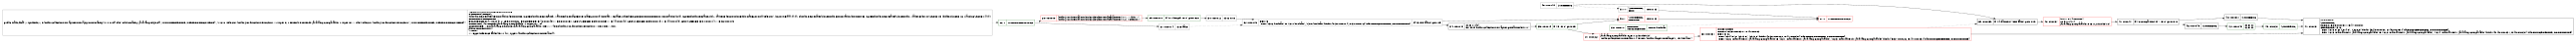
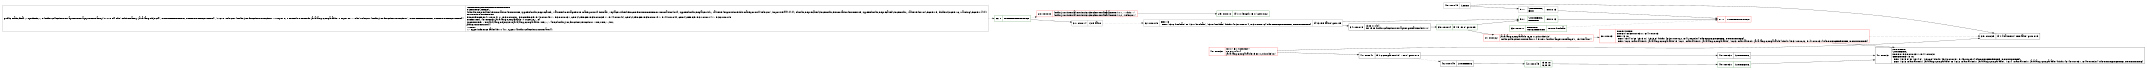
  digraph {
    rankdir=LR
    node [color=darkgreen shape=record]
    edge [style=solid]
    n1 [label="{26\:\ ?|MTH_ENTER_BLOCK\l}"]
    n2 [color=red label="{28\:\ 0x0000|kotlin.jvm.internal.Intrinsics.checkNotNullParameter(r11, \"\<this\>\")\lkotlin.jvm.internal.Intrinsics.checkNotNullParameter(r12, \"selector\")\l}"]
    n3 [color=gray40 label="{31\:\ 0x0014|r3 = false\l}"]
    n4 [label="{29\:\ 0x0010|if (r11.length != 0) goto L22\l}"]
-   n5 [color=gray40 label="{30\:\ 0x0012|r3 = true\l}"]
    n6 [color=gray40 label="{32\:\ 0x0015|PHI: r3 \l  PHI: (r3v2 boolean) = (r3v1 boolean), (r3v8 boolean) binds: [B:31:0x0014, B:30:0x0012] A[DONT_GENERATE, DONT_INLINE]\l|if (r3 == false) goto L5\l}"]
    n7 [color=black label="{34\:\ 0x0019|r3 = r11[0]\lint r5 = kotlin.collections.ArraysKt.getLastIndex(r11)\l}"]
-   n8 [color=red label="{50\:\ ?|SYNTHETIC\lRETURN\l|return r3\l}"]
+   n8 [label="{50\:\ ?|SYNTHETIC\lRETURN\l|return r3\l}"]
    n9 [label="{33\:\ 0x0017|RETURN\lORIG_RETURN\l|return boolean\l}"]
    n10 [color=red label="{27\:\ ?|MTH_EXIT_BLOCK\l}"]
    n11 [label="{35\:\ 0x001f|if (r5 != 0) goto L9\l}"]
    n12 [color=red label="{37\:\ 0x0022|java.lang.Comparable r6 = r12.invoke(r3)\lkotlin.collections.IntIterator r4 = new kotlin.ranges.IntRange(1, r5).iterator()\l}"]
    n13 [color=red label="{38\:\ 0x0031|LOOP_START\lLOOP:0: B:38:0x0031\-\>B:47:0x0031\lPHI: r3 r6 \l  PHI: (r3v4 T) = (r3v3 T), (r3v5 T) binds: [B:37:0x0022, B:47:0x0031] A[DONT_GENERATE, DONT_INLINE]\l  PHI: (r6v2 'maxValue$iv' java.lang.Comparable) = (r6v1 'maxValue$iv' java.lang.Comparable), (r6v3 'maxValue$iv' java.lang.Comparable) binds: [B:37:0x0022, B:47:0x0031] A[DONT_GENERATE, DONT_INLINE]\l}"]
    n14 [color=black label="{39\:\ 0x0035|if (r4.hasNext() == false) goto L19\l}"]
    n15 [color=black label="{47\:\ 0x0031|LOOP_END\lSYNTHETIC\lLOOP:0: B:38:0x0031\-\>B:47:0x0031\lGENERATE: r3 r6 \l  PHI: (r3v5 T) = (r3v4 T), (r3v6 T) binds: [B:48:0x0031, B:49:0x0031] A[DONT_GENERATE, DONT_INLINE]\l  PHI: (r6v3 'maxValue$iv' java.lang.Comparable) = (r6v2 'maxValue$iv' java.lang.Comparable), (r6v4 'maxValue$iv' java.lang.Comparable) binds: [B:48:0x0031, B:49:0x0031] A[DONT_GENERATE, DONT_INLINE]\l}"]
    n16 [color=red label="{40\:\ 0x0037|int r7 = r4.nextInt()\lr8 = r11[r7]\ljava.lang.Comparable r9 = r12.invoke(r8)\l}"]
    n17 [color=black label="{41\:\ 0x0047|if (r6.compareTo(r9) \>= 0) goto L18\l}"]
-   n18 [color=gray40 label="{45\:\ 0x004d|SYNTHETIC\l}"]
+   n18 [color=gray40 label="{45\:\ 0x004d|START\l}"]
    n19 [color=gray40 label="{51\:\ ?|SYNTHETIC\lEND\l|return r3\l}"]
    n20 [color=black label="{46\:\ 0x0049|SYNTHETIC\l}"]
    n21 [color=black label="{48\:\ 0x0031|SYNTHETIC\l}"]
    n22 [label="{42\:\ 0x0049|r3 = r8\lr6 = r9\l}"]
    n23 [label="{49\:\ 0x0031|SYNTHETIC\l}"]
    n24 [color=gray40 label="{public static final \/* synthetic *\/ T kotlin.collections.ArraysKt___ArraysJvmKt.maxBy((r11v0 T[] A[D('$this$maxBy' java.lang.Object[]), IMMUTABLE_TYPE, METHOD_ARGUMENT]), (r12v0 'selector' kotlin.jvm.functions.Function1\<? super T, ? extends R extends java.lang.Comparable\<? super R\>\> A[D('selector' kotlin.jvm.functions.Function1), IMMUTABLE_TYPE, METHOD_ARGUMENT]))  | METHOD_CANDIDATE_FOR_INLINE\lUSE_LINES_HINTS\l\{Lkotlin\/Deprecated;=Annotation\{RUNTIME, type=Lkotlin\/Deprecated;, values=\{message=Use maxByOrNull instead., replaceWith=\{ENCODED_ANNOTATION: Annotation\{null, type=Lkotlin\/ReplaceWith;, values=\{expression=this.maxByOrNull(selector), imports=[[]]\}\}\}\}\}, Lkotlin\/DeprecatedSinceKotlin;=Annotation\{RUNTIME, type=Lkotlin\/DeprecatedSinceKotlin;, values=\{errorSince=1.5, hiddenSince=1.6, warningSince=1.4\}\}\}\lINLINE_NOT_NEEDED\lBACK_EDGE: B:41:0x0047 \-\> B:38:0x0031, BACK_EDGE: B:42:0x0049 \-\> B:38:0x0031, CROSS_EDGE: B:39:0x0035 \-\> B:44:0x004d, CROSS_EDGE: B:35:0x001f \-\> B:44:0x004d, CROSS_EDGE: B:31:0x0014 \-\> B:32:0x0015\lTYPE_VARS: [R extends java.lang.Comparable\<? super R\>, T]\lSIGNATURE: \<T:Ljava\/lang\/Object;R::Ljava\/lang\/Comparable\<\-TR;\>;\>([TT;Lkotlin\/jvm\/functions\/Function1\<\-TT;+TR;\>;)TT;\lJadxCommentsAttr\{\l WARN: \l \-\> Type inference failed for: r4v1, types: [kotlin.collections.IntIterator]\}\l}"]
    n1 -> n2 [style=dotted]
    n1 -> n3
    n2 -> n4
    n3 -> n6 [style=dotted]
-   n4 -> n5
-   n5 -> n6
    n6 -> n7
    n6 -> n8
    n7 -> n11
    n8 -> n10
    n9 -> n10 [style=dotted]
    n11 -> n8
    n11 -> n12
    n12 -> n13
    n13 -> n14 [style=dotted]
    n13 -> n15
-   n14 -> n16
+   n16 -> n14
    n16 -> n17
    n17 -> n20 [style=dotted]
    n17 -> n21
    n18 -> n14
-   n18 -> n19 [style=dotted]
+   n18 -> n19
    n19 -> n10
    n20 -> n22
    n21 -> n15
    n22 -> n23
    n23 -> n15
    n24 -> n1 [style=dotted]
  }
